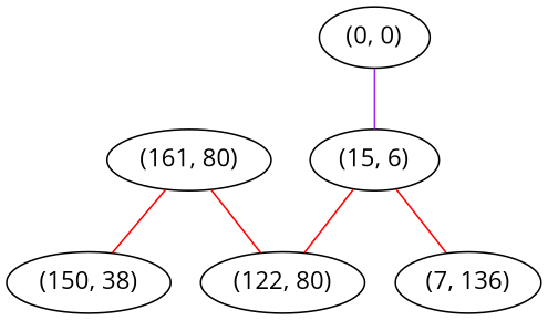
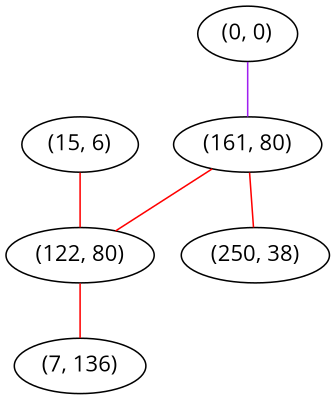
  graph {
    fontname="Open Sans"
    node [fontname="Open Sans"]
    edge [color=red fontname="Open Sans" weight=1]
    n1 [label="(15, 6)"]
    "(0, 0)"
    "(122, 80)"
    "(7, 136)"
    n5 [label="(161, 80)"]
-   "(250, 38)" [label="(150, 38)"]
+   "(250, 38)"
    n1 -- "(122, 80)"
-   "(0, 0)" -- n1 [color=purple weight=4]
-   n1 -- "(7, 136)"
+   "(0, 0)" -- n5 [color=purple weight=4]
+   "(122, 80)" -- "(7, 136)"
    n5 -- "(122, 80)"
    n5 -- "(250, 38)"
  }
